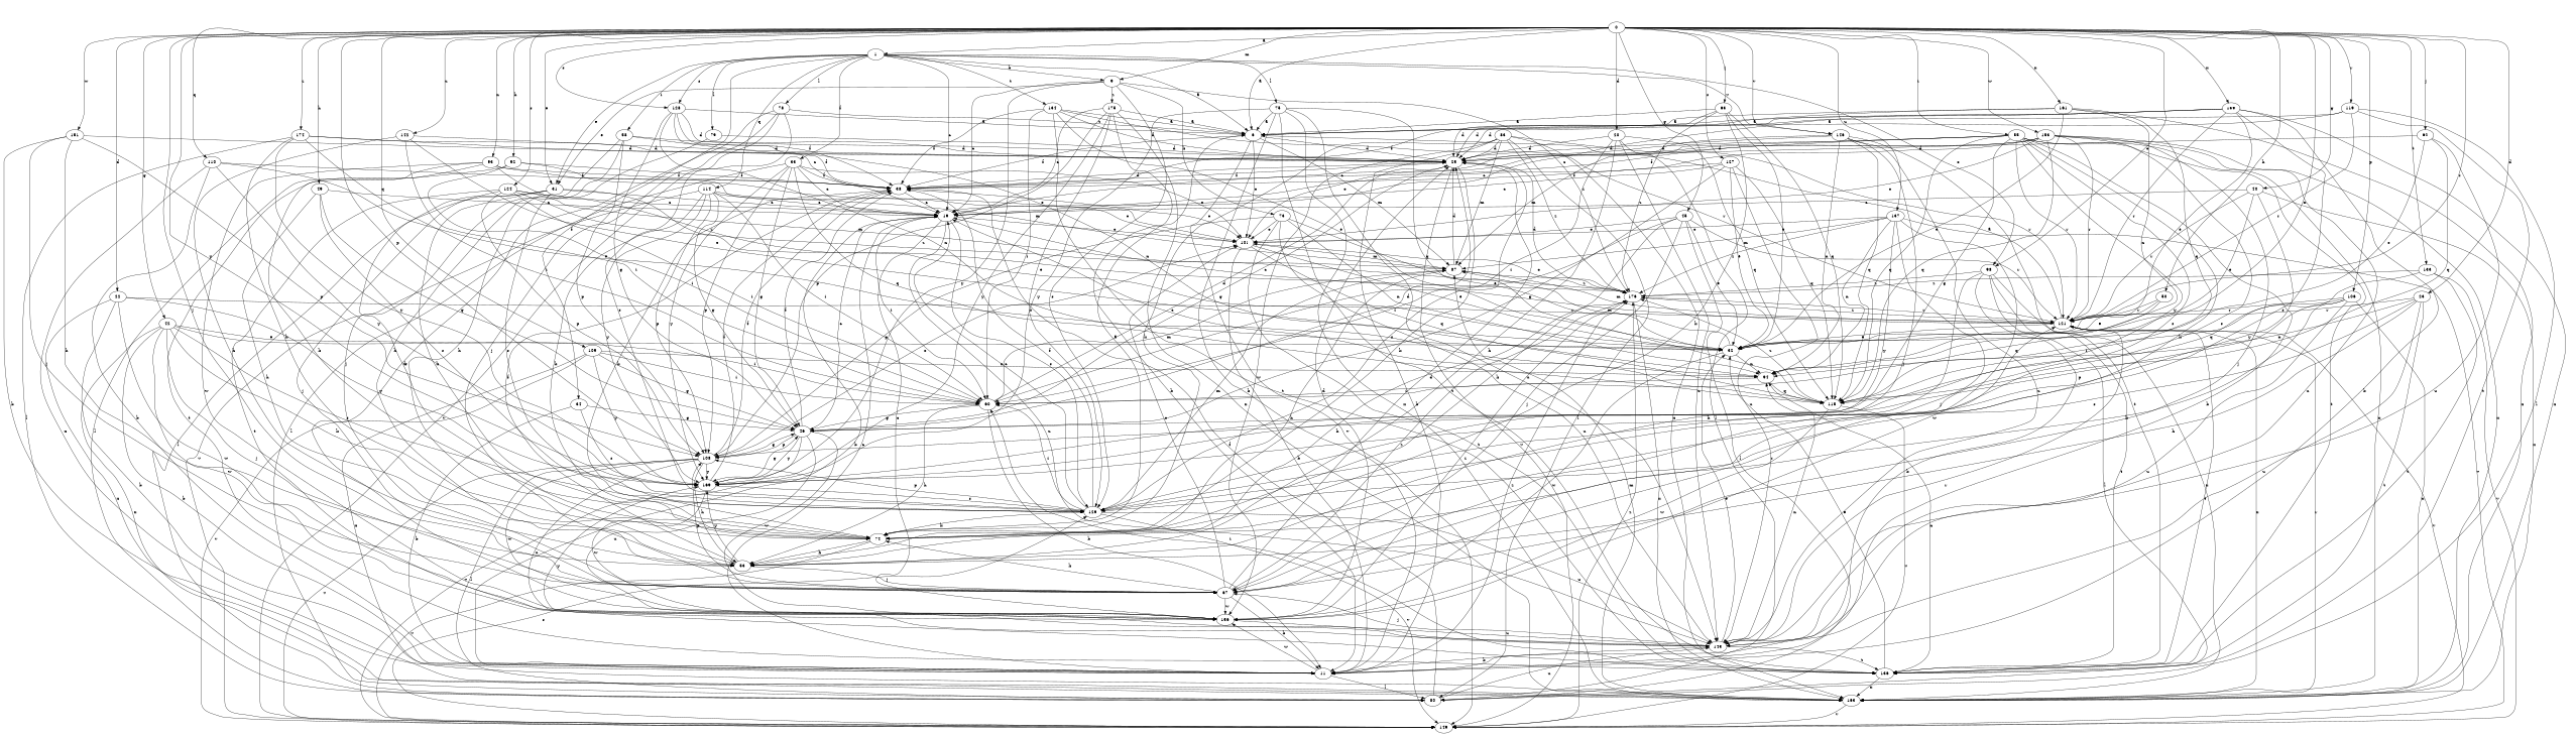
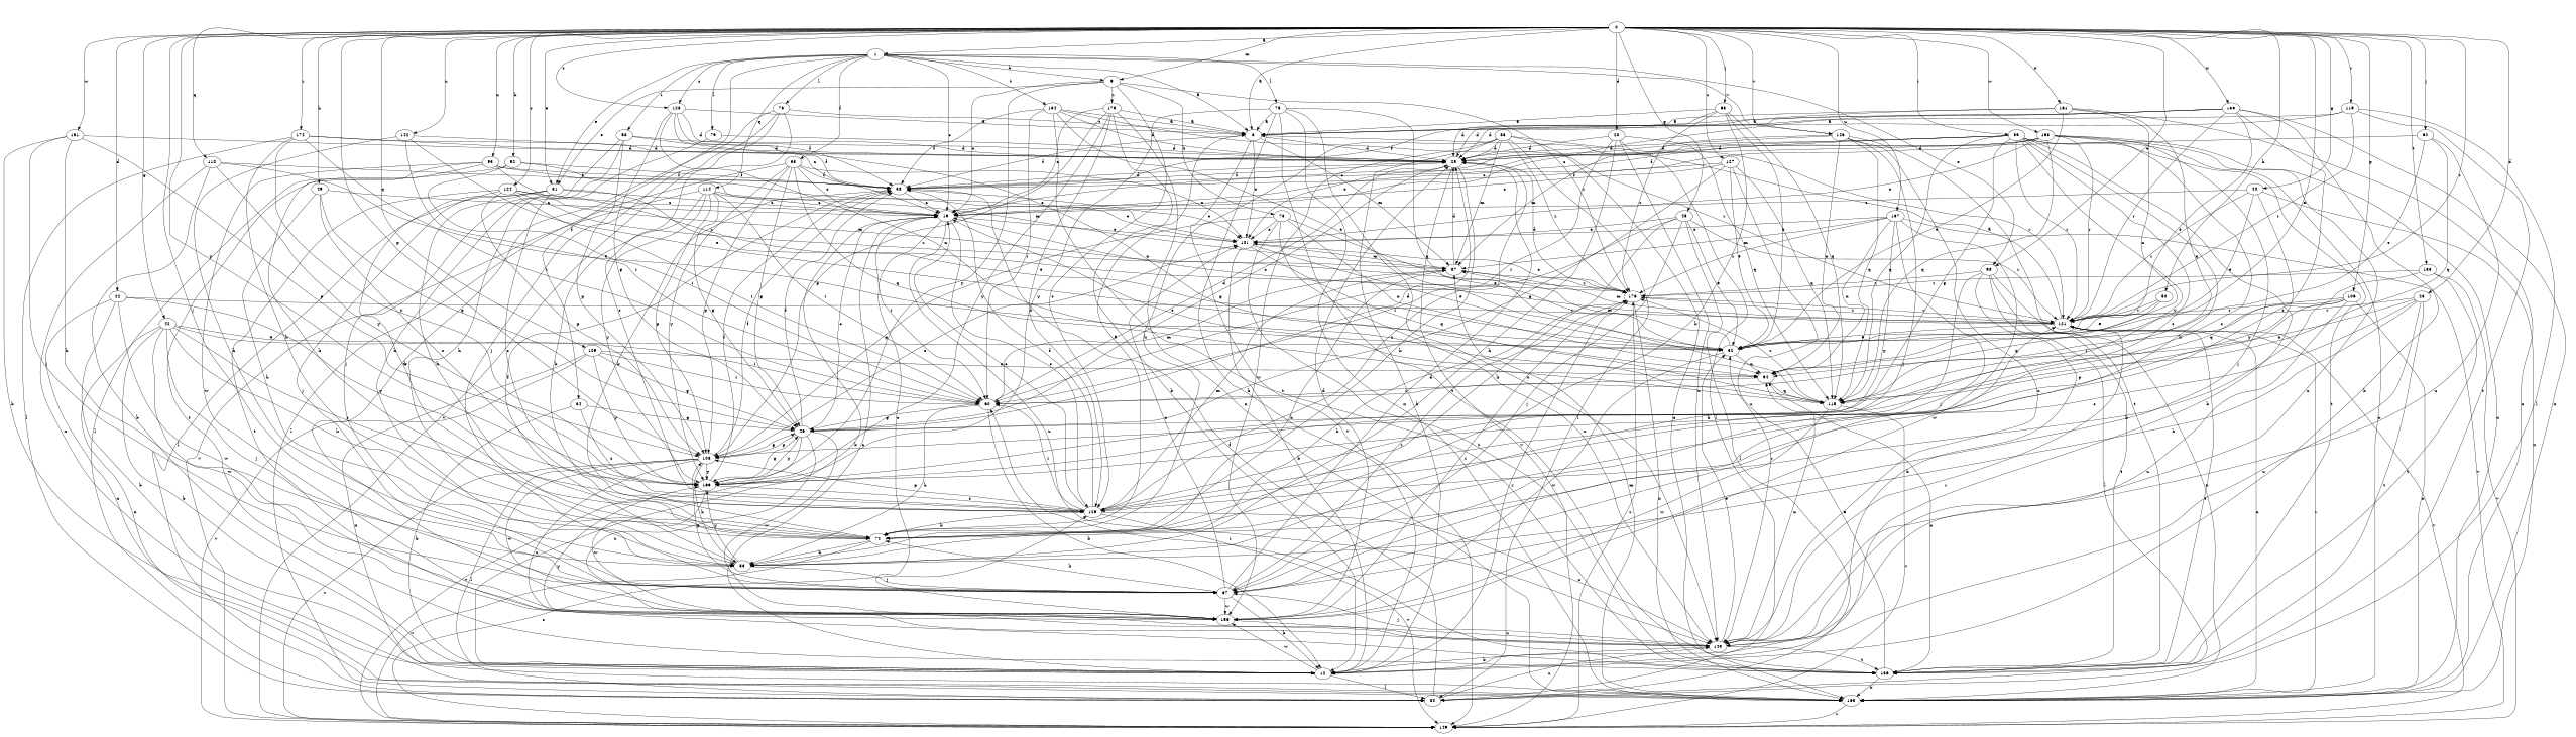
  strict digraph {
    0
    1
    6
    20
    22
    23
    31
    40
    42
    45
    49
    50
    52
    55
    62
    63
    67
    93
    94
    98
    106
    108
    109
    110
    119
    121
    124
    127
    128
    133
    137
    142
    146
    151
    153
    159
    161
    169
    174
    9
    19
    33
    34
    58
    75
    78
    79
    114
    134
    25
    38
    87
    101
    149
    80
    60
    143
    53
    115
-   12 [label=11]
+   12
    156
    163
    129
    136
    74
    32
    46
    176
    83
    73
    175
    0 -> 1 [label=a]
    0 -> 6 [label=a]
    0 -> 20 [label=d]
    0 -> 22 [label=d]
    0 -> 23 [label=d]
    0 -> 31 [label=e]
    0 -> 40 [label=g]
    0 -> 42 [label=g]
    0 -> 45 [label=g]
    0 -> 49 [label=h]
    0 -> 50 [label=h]
    0 -> 52 [label=h]
    0 -> 55 [label=i]
    0 -> 62 [label=j]
    0 -> 63 [label=j]
    0 -> 67 [label=j]
    0 -> 93 [label=n]
    0 -> 94 [label=n]
    0 -> 98 [label=o]
    0 -> 106 [label=p]
    0 -> 108 [label=p]
    0 -> 109 [label=q]
    0 -> 110 [label=q]
    0 -> 119 [label=r]
    0 -> 121 [label=r]
    0 -> 124 [label=s]
    0 -> 127 [label=s]
    0 -> 128 [label=s]
    0 -> 133 [label=t]
    0 -> 137 [label=u]
    0 -> 142 [label=u]
    0 -> 146 [label=v]
    0 -> 151 [label=w]
    0 -> 153 [label=w]
    0 -> 159 [label=x]
    0 -> 161 [label=x]
    0 -> 169 [label=y]
    0 -> 174 [label=z]
    0 -> 9 [label=m]
    1 -> 6 [label=a]
    1 -> 31 [label=e]
    1 -> 98 [label=o]
    1 -> 128 [label=s]
    1 -> 146 [label=v]
    1 -> 9 [label=b]
    1 -> 19 [label=c]
    1 -> 33 [label=f]
    1 -> 34 [label=f]
    1 -> 58 [label=i]
    1 -> 75 [label=l]
    1 -> 78 [label=l]
    1 -> 79 [label=l]
    1 -> 114 [label=q]
    1 -> 134 [label=t]
    6 -> 25 [label=d]
    6 -> 38 [label=f]
    6 -> 87 [label=m]
    6 -> 101 [label=o]
    6 -> 149 [label=v]
    20 -> 25 [label=d]
    20 -> 80 [label=l]
    20 -> 60 [label=i]
    20 -> 143 [label=u]
    20 -> 53 [label=h]
    20 -> 115 [label=q]
    22 -> 121 [label=r]
    22 -> 169 [label=y]
    22 -> 12 [label=b]
    22 -> 156 [label=w]
    22 -> 163 [label=x]
    23 -> 94 [label=n]
    23 -> 121 [label=r]
    23 -> 143 [label=u]
    23 -> 53 [label=h]
    23 -> 129 [label=s]
    23 -> 136 [label=t]
    31 -> 67 [label=j]
    31 -> 19 [label=c]
    31 -> 80 [label=l]
    31 -> 129 [label=s]
    31 -> 74 [label=k]
    31 -> 32 [label=e]
    40 -> 121 [label=r]
    40 -> 169 [label=y]
    40 -> 19 [label=c]
    40 -> 163 [label=x]
    40 -> 32 [label=e]
    42 -> 67 [label=j]
    42 -> 60 [label=i]
    42 -> 12 [label=b]
    42 -> 156 [label=w]
    42 -> 163 [label=x]
    42 -> 129 [label=s]
    42 -> 74 [label=k]
    42 -> 32 [label=e]
    45 -> 67 [label=j]
    45 -> 121 [label=r]
    45 -> 101 [label=o]
    45 -> 80 [label=l]
    45 -> 60 [label=i]
    45 -> 74 [label=k]
    45 -> 32 [label=e]
    49 -> 19 [label=c]
    49 -> 53 [label=h]
    49 -> 129 [label=s]
    49 -> 46 [label=g]
    50 -> 121 [label=r]
    50 -> 115 [label=q]
    50 -> 32 [label=e]
    52 -> 38 [label=f]
    52 -> 101 [label=o]
    52 -> 60 [label=i]
    52 -> 136 [label=t]
    55 -> 121 [label=r]
    55 -> 169 [label=y]
    55 -> 25 [label=d]
    55 -> 87 [label=m]
    55 -> 101 [label=o]
    55 -> 115 [label=q]
    55 -> 12 [label=b]
    55 -> 163 [label=x]
    55 -> 129 [label=s]
    55 -> 136 [label=t]
    55 -> 74 [label=k]
    55 -> 46 [label=g]
    62 -> 25 [label=d]
    62 -> 143 [label=u]
    62 -> 115 [label=q]
    62 -> 32 [label=e]
    63 -> 6 [label=a]
    63 -> 25 [label=d]
    63 -> 115 [label=q]
    63 -> 74 [label=k]
    63 -> 32 [label=e]
    63 -> 176 [label=z]
    67 -> 108 [label=p]
    67 -> 121 [label=r]
    67 -> 25 [label=d]
    67 -> 101 [label=o]
    67 -> 12 [label=b]
    67 -> 156 [label=w]
    67 -> 74 [label=k]
    67 -> 176 [label=z]
    93 -> 38 [label=f]
    93 -> 87 [label=m]
    93 -> 80 [label=l]
    93 -> 156 [label=w]
    93 -> 74 [label=k]
    93 -> 176 [label=z]
    94 -> 60 [label=i]
    94 -> 115 [label=q]
    98 -> 80 [label=l]
    98 -> 53 [label=h]
    98 -> 12 [label=b]
    98 -> 163 [label=x]
    98 -> 136 [label=t]
    98 -> 176 [label=z]
    106 -> 108 [label=p]
    106 -> 121 [label=r]
    106 -> 60 [label=i]
    106 -> 143 [label=u]
    106 -> 163 [label=x]
    106 -> 74 [label=k]
    108 -> 169 [label=y]
    108 -> 38 [label=f]
    108 -> 101 [label=o]
    108 -> 149 [label=v]
    108 -> 80 [label=l]
    108 -> 143 [label=u]
    108 -> 53 [label=h]
    108 -> 156 [label=w]
    108 -> 46 [label=g]
    109 -> 94 [label=n]
    109 -> 169 [label=y]
    109 -> 149 [label=v]
    109 -> 60 [label=i]
    109 -> 163 [label=x]
    109 -> 46 [label=g]
    110 -> 169 [label=y]
    110 -> 38 [label=f]
    110 -> 12 [label=b]
    110 -> 163 [label=x]
    110 -> 32 [label=e]
    119 -> 6 [label=a]
    119 -> 121 [label=r]
    119 -> 25 [label=d]
    119 -> 80 [label=l]
    119 -> 136 [label=t]
    121 -> 6 [label=a]
    121 -> 19 [label=c]
    121 -> 87 [label=m]
    121 -> 149 [label=v]
    121 -> 163 [label=x]
    121 -> 136 [label=t]
    121 -> 32 [label=e]
    121 -> 176 [label=z]
    124 -> 108 [label=p]
    124 -> 19 [label=c]
    124 -> 87 [label=m]
    124 -> 60 [label=i]
    124 -> 136 [label=t]
    124 -> 74 [label=k]
    124 -> 176 [label=z]
    127 -> 19 [label=c]
    127 -> 38 [label=f]
    127 -> 143 [label=u]
    127 -> 115 [label=q]
    127 -> 32 [label=e]
    127 -> 46 [label=g]
    128 -> 6 [label=a]
    128 -> 94 [label=n]
    128 -> 19 [label=c]
    128 -> 25 [label=d]
    128 -> 38 [label=f]
    128 -> 46 [label=g]
    133 -> 149 [label=v]
    133 -> 115 [label=q]
    133 -> 136 [label=t]
    133 -> 176 [label=z]
    137 -> 67 [label=j]
    137 -> 94 [label=n]
    137 -> 169 [label=y]
    137 -> 87 [label=m]
    137 -> 101 [label=o]
    137 -> 149 [label=v]
    137 -> 156 [label=w]
    137 -> 176 [label=z]
    142 -> 25 [label=d]
    142 -> 60 [label=i]
    142 -> 53 [label=h]
    142 -> 32 [label=e]
    146 -> 67 [label=j]
    146 -> 94 [label=n]
    146 -> 19 [label=c]
    146 -> 25 [label=d]
    146 -> 143 [label=u]
    146 -> 115 [label=q]
    146 -> 136 [label=t]
    151 -> 67 [label=j]
    151 -> 108 [label=p]
    151 -> 25 [label=d]
    151 -> 53 [label=h]
    151 -> 12 [label=b]
    153 -> 67 [label=j]
    153 -> 121 [label=r]
    153 -> 19 [label=c]
    153 -> 25 [label=d]
    153 -> 38 [label=f]
    153 -> 101 [label=o]
    153 -> 143 [label=u]
    153 -> 115 [label=q]
    153 -> 163 [label=x]
    153 -> 129 [label=s]
    159 -> 6 [label=a]
    159 -> 121 [label=r]
    159 -> 19 [label=c]
    159 -> 25 [label=d]
    159 -> 12 [label=b]
    159 -> 163 [label=x]
    159 -> 129 [label=s]
    159 -> 32 [label=e]
    161 -> 6 [label=a]
    161 -> 94 [label=n]
    161 -> 38 [label=f]
    161 -> 115 [label=q]
    161 -> 163 [label=x]
    161 -> 32 [label=e]
    169 -> 38 [label=f]
    169 -> 156 [label=w]
    169 -> 129 [label=s]
    169 -> 46 [label=g]
    174 -> 169 [label=y]
    174 -> 25 [label=d]
    174 -> 38 [label=f]
    174 -> 80 [label=l]
    174 -> 60 [label=i]
    174 -> 74 [label=k]
    9 -> 31 [label=e]
    9 -> 169 [label=y]
    9 -> 19 [label=c]
    9 -> 129 [label=s]
    9 -> 176 [label=z]
    9 -> 73 [label=k]
    9 -> 175 [label=z]
    19 -> 101 [label=o]
    19 -> 60 [label=i]
    19 -> 143 [label=u]
    19 -> 12 [label=b]
    19 -> 129 [label=s]
    33 -> 108 [label=p]
    33 -> 169 [label=y]
    33 -> 19 [label=c]
    33 -> 38 [label=f]
    33 -> 101 [label=o]
    33 -> 80 [label=l]
    33 -> 115 [label=q]
    33 -> 46 [label=g]
    34 -> 12 [label=b]
    34 -> 129 [label=s]
    34 -> 46 [label=g]
    58 -> 67 [label=j]
    58 -> 94 [label=n]
    58 -> 108 [label=p]
    58 -> 25 [label=d]
    58 -> 53 [label=h]
    75 -> 6 [label=a]
    75 -> 169 [label=y]
    75 -> 143 [label=u]
    75 -> 115 [label=q]
    75 -> 12 [label=b]
    75 -> 163 [label=x]
    75 -> 136 [label=t]
    78 -> 6 [label=t]
    78 -> 67 [label=j]
    78 -> 149 [label=v]
    78 -> 156 [label=w]
    78 -> 129 [label=s]
    79 -> 25 [label=d]
    79 -> 53 [label=h]
    114 -> 108 [label=p]
    114 -> 169 [label=y]
    114 -> 19 [label=c]
    114 -> 101 [label=o]
    114 -> 149 [label=v]
    114 -> 60 [label=i]
    114 -> 74 [label=k]
    114 -> 46 [label=g]
    134 -> 6 [label=a]
    134 -> 121 [label=r]
    134 -> 25 [label=d]
    134 -> 38 [label=f]
    134 -> 60 [label=i]
    134 -> 136 [label=t]
    134 -> 32 [label=e]
    25 -> 38 [label=f]
    25 -> 149 [label=v]
    25 -> 129 [label=s]
    25 -> 74 [label=k]
    25 -> 46 [label=g]
    38 -> 19 [label=c]
    38 -> 25 [label=d]
    38 -> 101 [label=o]
    38 -> 74 [label=k]
    87 -> 25 [label=d]
    87 -> 53 [label=h]
    87 -> 176 [label=z]
    101 -> 87 [label=m]
    101 -> 115 [label=q]
    101 -> 12 [label=b]
    101 -> 32 [label=e]
    149 -> 129 [label=s]
    149 -> 176 [label=z]
    80 -> 38 [label=f]
    80 -> 143 [label=u]
    60 -> 25 [label=d]
    60 -> 87 [label=m]
    60 -> 53 [label=h]
    60 -> 12 [label=b]
    60 -> 46 [label=g]
    143 -> 67 [label=j]
    143 -> 94 [label=n]
    143 -> 121 [label=r]
    143 -> 169 [label=y]
    143 -> 12 [label=b]
    143 -> 136 [label=t]
    143 -> 32 [label=e]
    53 -> 67 [label=j]
    53 -> 169 [label=y]
    53 -> 38 [label=f]
    115 -> 19 [label=c]
    115 -> 149 [label=v]
    115 -> 156 [label=w]
    115 -> 176 [label=z]
    12 -> 19 [label=c]
    12 -> 80 [label=l]
    12 -> 156 [label=w]
    12 -> 176 [label=z]
    156 -> 19 [label=c]
    156 -> 25 [label=d]
    156 -> 143 [label=u]
    156 -> 176 [label=z]
    163 -> 121 [label=r]
    163 -> 87 [label=m]
    163 -> 149 [label=v]
    129 -> 108 [label=p]
    129 -> 19 [label=c]
    129 -> 38 [label=f]
    129 -> 87 [label=m]
    129 -> 149 [label=v]
    129 -> 60 [label=i]
    129 -> 143 [label=u]
    129 -> 74 [label=k]
    136 -> 94 [label=n]
    136 -> 60 [label=i]
    136 -> 163 [label=x]
    136 -> 32 [label=e]
    74 -> 6 [label=a]
    74 -> 149 [label=v]
    74 -> 53 [label=h]
    32 -> 94 [label=n]
    32 -> 87 [label=m]
    32 -> 156 [label=w]
    46 -> 108 [label=p]
    46 -> 169 [label=y]
    46 -> 19 [label=c]
    46 -> 25 [label=d]
    46 -> 38 [label=f]
    46 -> 149 [label=v]
    46 -> 143 [label=u]
    46 -> 156 [label=w]
    176 -> 121 [label=r]
    176 -> 25 [label=d]
    176 -> 101 [label=o]
    176 -> 53 [label=h]
    176 -> 163 [label=x]
    83 -> 121 [label=r]
    83 -> 25 [label=d]
    83 -> 87 [label=m]
    83 -> 80 [label=l]
    83 -> 12 [label=b]
    83 -> 156 [label=w]
    83 -> 163 [label=x]
    83 -> 74 [label=k]
    83 -> 176 [label=z]
    73 -> 94 [label=n]
    73 -> 108 [label=p]
    73 -> 101 [label=o]
    73 -> 143 [label=u]
    73 -> 136 [label=t]
    73 -> 32 [label=e]
    175 -> 6 [label=a]
    175 -> 108 [label=p]
    175 -> 169 [label=y]
    175 -> 19 [label=c]
    175 -> 12 [label=b]
    175 -> 163 [label=x]
    175 -> 129 [label=s]
  }
